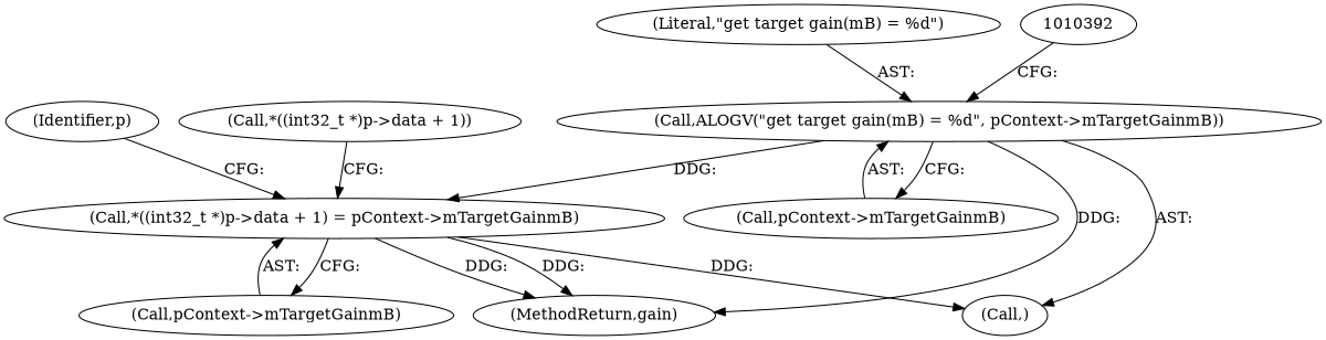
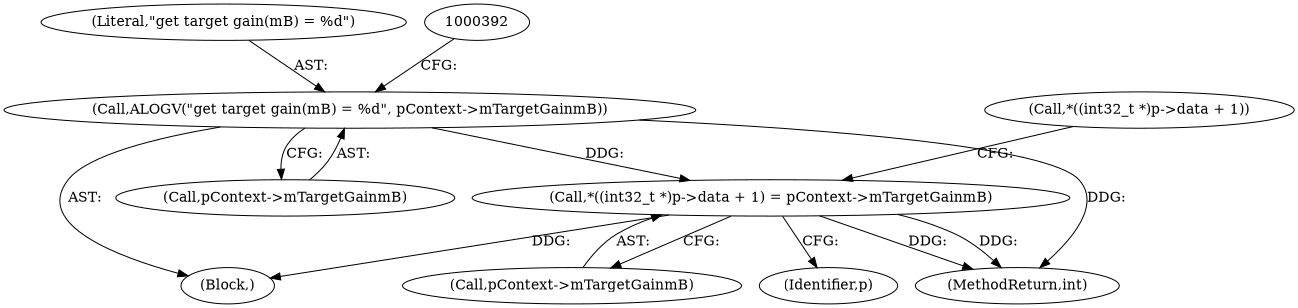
  digraph {
    n1 [label="(Call,ALOGV(\"get target gain(mB) = %d\", pContext->mTargetGainmB))"]
    n2 [label="(Call,*((int32_t *)p->data + 1) = pContext->mTargetGainmB)"]
-   n3 [label="(Call,)"]
+   n3 [label="(Block,)"]
    n4 [label="(Call,pContext->mTargetGainmB)"]
-   n5 [label="(MethodReturn,gain)"]
+   n5 [label="(MethodReturn,int)"]
    n6 [label="(Call,pContext->mTargetGainmB)"]
    n7 [label="(Literal,\"get target gain(mB) = %d\")"]
    n8 [label="(Call,*((int32_t *)p->data + 1))"]
    n9 [label="(Identifier,p)"]
-   1000392 [label=1010392]
+   1000392
    n1 -> n2 [label="DDG: "]
    n1 -> n3 [label="AST: "]
    n1 -> n4 [label="CFG: "]
    n1 -> n5 [label="DDG: "]
    n2 -> n3 [label="DDG: "]
    n2 -> n5 [label="DDG: "]
    n2 -> n5 [label="DDG: "]
    n2 -> n6 [label="CFG: "]
    n4 -> n1 [label="AST: "]
    n6 -> n2 [label="AST: "]
    n7 -> n1 [label="AST: "]
    n8 -> n2 [label="CFG: "]
-   n9 -> n2 [label="CFG: "]
+   n2 -> n9 [label="CFG: "]
    1000392 -> n1 [label="CFG: "]
  }
